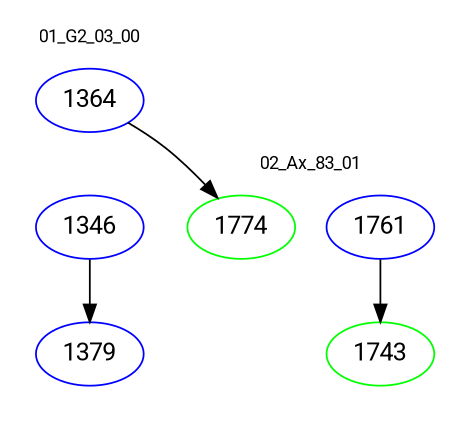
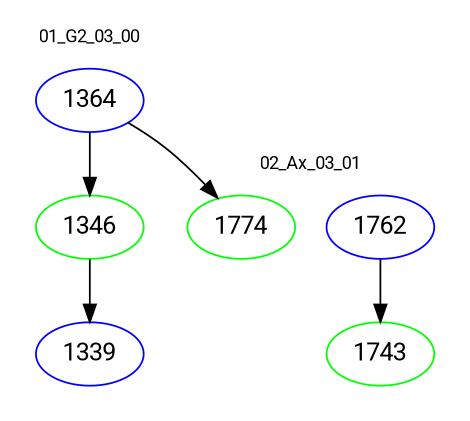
  digraph {
    fontname=Roboto
    node [color=blue fontname=Roboto]
    edge [color=black fontname=Roboto]
-   n1 [label=1761]
+   n1 [label=1762]
    n2 [color=green label=1743]
    n3 [color=green label=1774]
    n4 [label=1364]
-   n5 [label=1346]
-   n6 [label=1379]
+   n5 [color=green label=1346]
+   n6 [label=1339]
    subgraph cluster_1 {
      color=white
      fontsize=10
-     label="02_Ax_83_01"
+     label="02_Ax_03_01"
      n1
      n2
      n3
    }
    subgraph cluster_2 {
      color=white
      fontsize=10
      label="01_G2_03_00"
      n4
      n5
      n6
    }
    n1 -> n2
    n4 -> n3
+   n4 -> n5
    n5 -> n6
  }
